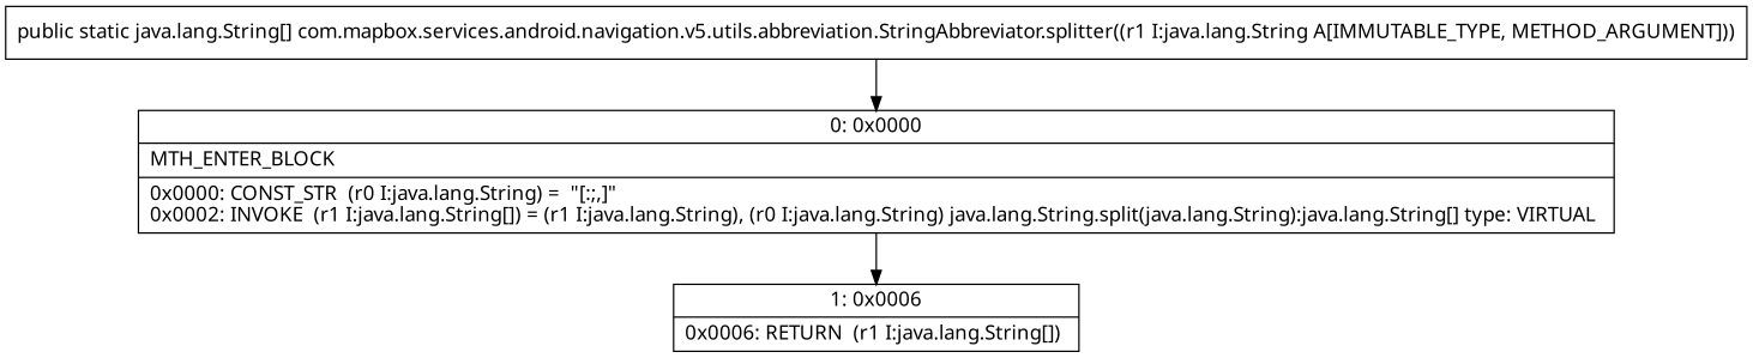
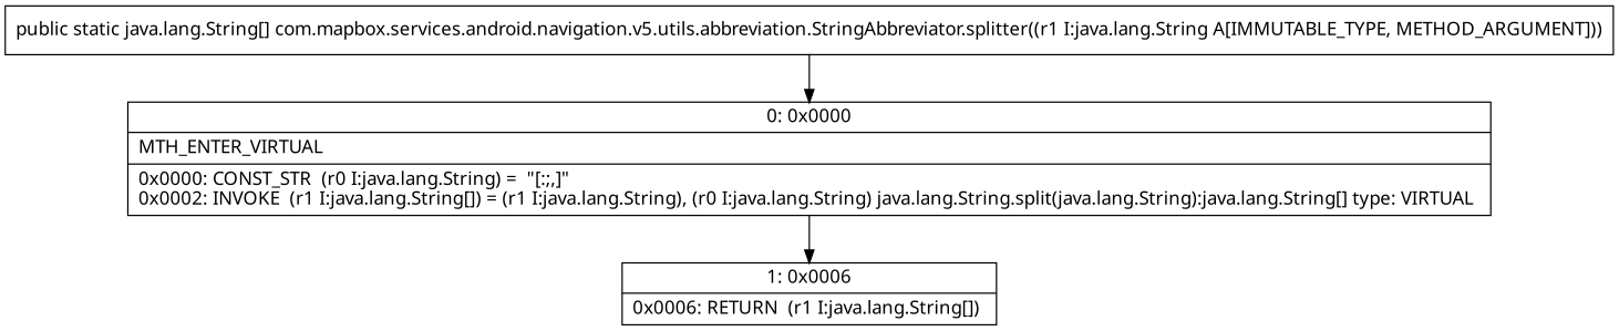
  digraph {
    fontname="Noto Sans"
    node [shape=record fontname="Noto Sans"]
    edge [fontname="Noto Sans"]
-   n1 [label="{0\:\ 0x0000|MTH_ENTER_BLOCK\l|0x0000: CONST_STR  (r0 I:java.lang.String) =  \"[:;,]\" \l0x0002: INVOKE  (r1 I:java.lang.String[]) = (r1 I:java.lang.String), (r0 I:java.lang.String) java.lang.String.split(java.lang.String):java.lang.String[] type: VIRTUAL \l}"]
+   n1 [label="{0\:\ 0x0000|MTH_ENTER_VIRTUAL\l|0x0000: CONST_STR  (r0 I:java.lang.String) =  \"[:;,]\" \l0x0002: INVOKE  (r1 I:java.lang.String[]) = (r1 I:java.lang.String), (r0 I:java.lang.String) java.lang.String.split(java.lang.String):java.lang.String[] type: VIRTUAL \l}"]
    n2 [label="{1\:\ 0x0006|0x0006: RETURN  (r1 I:java.lang.String[]) \l}"]
    n3 [label="{public static java.lang.String[] com.mapbox.services.android.navigation.v5.utils.abbreviation.StringAbbreviator.splitter((r1 I:java.lang.String A[IMMUTABLE_TYPE, METHOD_ARGUMENT])) }"]
    n1 -> n2
    n3 -> n1
  }
